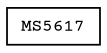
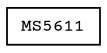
  digraph {
    rankdir=LR
    fontname="Courier Prime"
-   n1 [color=black fillcolor=white fontname="Courier Prime" fontsize=10 height=0.2 label=MS5617 shape=record style=filled width=0.4]
+   n1 [color=black fillcolor=white fontname="Courier Prime" fontsize=10 height=0.2 label=MS5611 shape=record style=filled width=0.4]
  }
